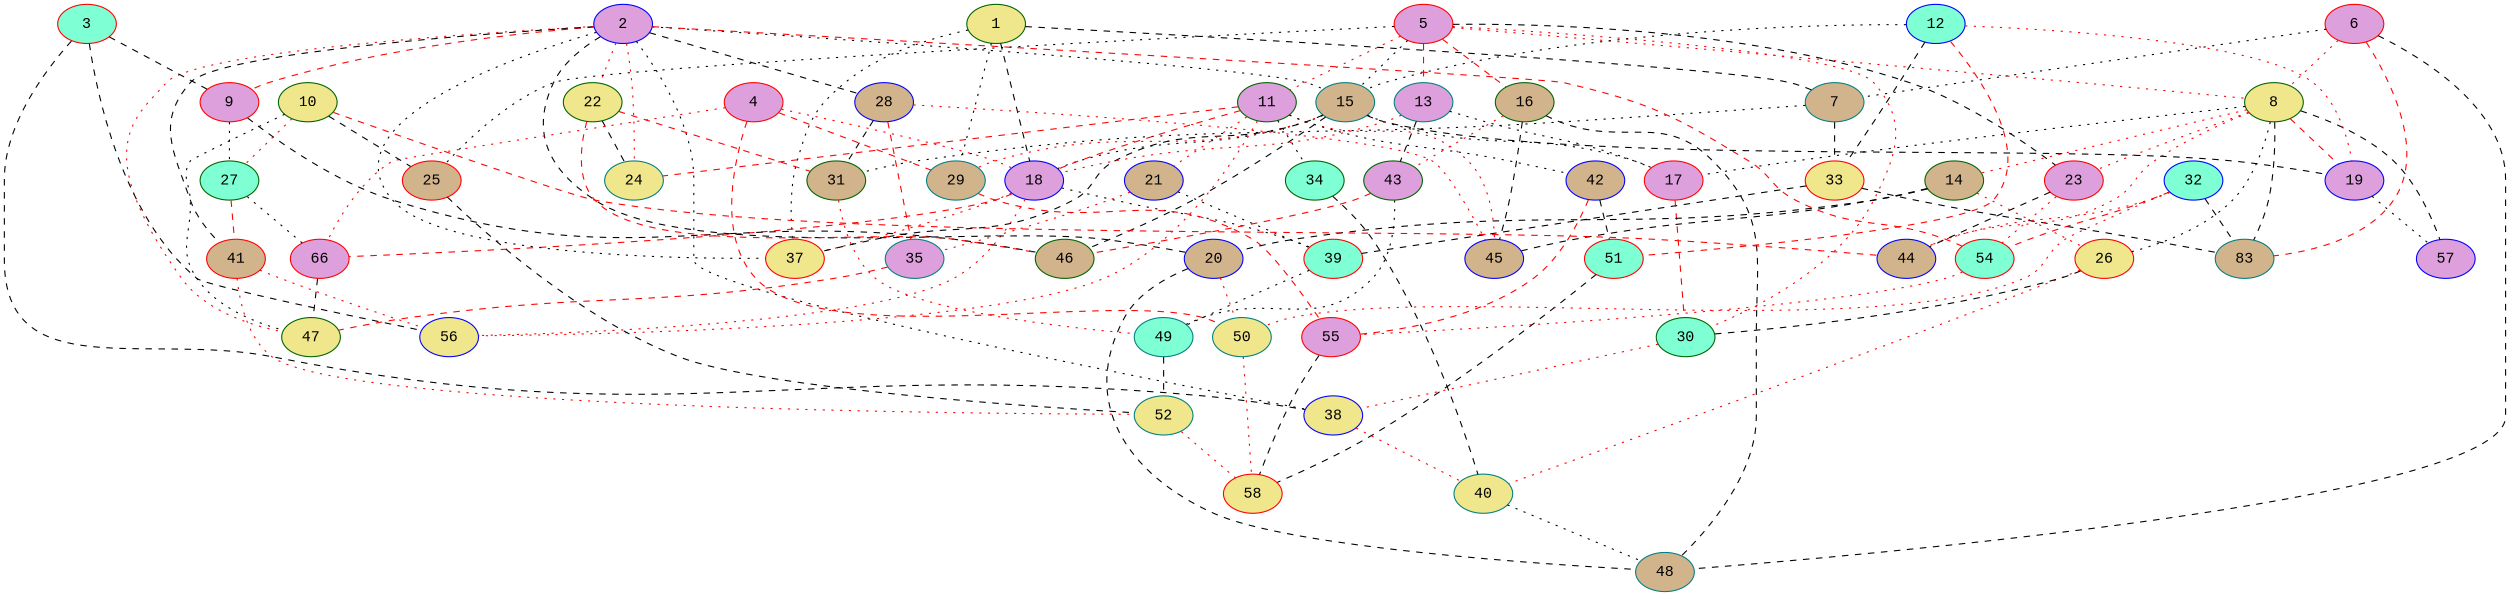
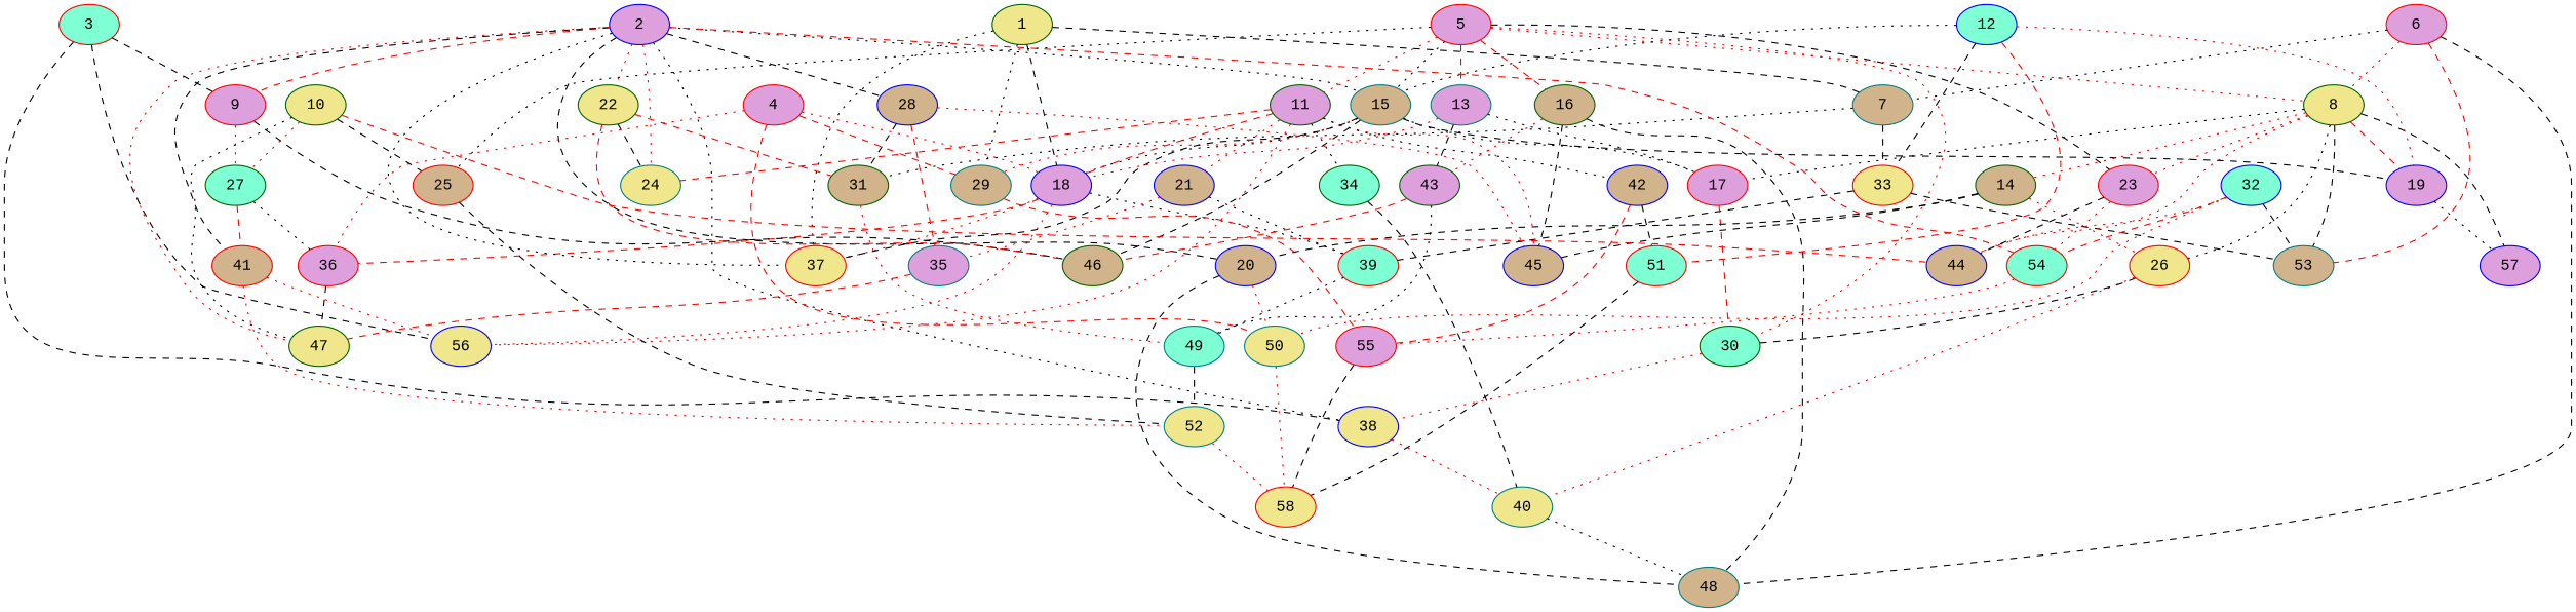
  graph {
    fontname="Liberation Mono"
    node [color=red fillcolor=tan fontname="Liberation Mono" style=filled]
    edge [color=black fontname="Liberation Mono" style=dotted weight=1.0]
    1 [color=darkgreen fillcolor=khaki]
    7 [color=teal]
    18 [color=blue fillcolor=plum]
    29 [color=teal]
    37 [fillcolor=khaki]
    33 [fillcolor=khaki]
    31 [color=darkgreen]
    56 [color=blue fillcolor=khaki]
-   36 [fillcolor=plum label=66]
+   36 [fillcolor=plum]
    39 [fillcolor=aquamarine]
    55 [fillcolor=plum]
    2 [color=blue fillcolor=plum]
    9 [fillcolor=plum]
    15 [color=teal]
    20 [color=blue]
    22 [color=darkgreen fillcolor=khaki]
    24 [color=teal fillcolor=khaki]
    28 [color=blue]
    38 [color=blue fillcolor=khaki]
    41
    47 [color=darkgreen fillcolor=khaki]
    54 [fillcolor=aquamarine]
    27 [color=darkgreen fillcolor=aquamarine]
    46 [color=darkgreen]
    17 [fillcolor=plum]
    19 [color=blue fillcolor=plum]
    50 [color=teal fillcolor=khaki]
    48 [color=teal]
    45 [color=blue]
    35 [color=teal fillcolor=plum]
    40 [color=teal fillcolor=khaki]
    52 [color=teal fillcolor=khaki]
    3 [fillcolor=aquamarine]
    51 [fillcolor=aquamarine]
    58 [fillcolor=khaki]
    4 [fillcolor=plum]
    5 [fillcolor=plum]
    8 [color=darkgreen fillcolor=khaki]
    11 [color=darkgreen fillcolor=plum]
    13 [color=teal fillcolor=plum]
    16 [color=darkgreen]
    23 [fillcolor=plum]
    25
    30 [color=darkgreen fillcolor=aquamarine]
-   53 [color=teal label=83]
+   53 [color=teal]
    14 [color=darkgreen]
    26 [fillcolor=khaki]
    44 [color=blue]
    57 [color=blue fillcolor=plum]
    21 [color=blue]
    34 [color=darkgreen fillcolor=aquamarine]
    42 [color=blue]
    43 [color=darkgreen fillcolor=plum]
    6 [fillcolor=plum]
    49 [color=teal fillcolor=aquamarine]
    10 [color=darkgreen fillcolor=khaki]
    12 [color=blue fillcolor=aquamarine]
    32 [color=blue fillcolor=aquamarine]
    1 -- 7 [style=dashed]
    1 -- 18 [style=dashed]
    1 -- 29
    1 -- 37
    7 -- 33 [style=dashed]
    7 -- 31
    18 -- 37 [color=red]
    18 -- 56 [color=red]
    18 -- 36 [color=red style=dashed]
    18 -- 39
    29 -- 55 [color=red style=dashed]
    33 -- 39 [style=dashed]
    33 -- 53 [style=dashed]
    31 -- 49 [color=red]
    36 -- 47 [style=dashed]
    39 -- 49
    55 -- 58 [style=dashed]
    2 -- 37
    2 -- 9 [color=red style=dashed]
    2 -- 15
    2 -- 20 [style=dashed]
    2 -- 22 [color=red]
    2 -- 24 [color=red weight=2.0]
    2 -- 28 [style=dashed]
    2 -- 38
    2 -- 41 [style=dashed]
    2 -- 47 [color=red]
    2 -- 54 [color=red style=dashed]
-   9 -- 27
+   9 -- 27 [color=red]
    9 -- 46 [style=dashed]
    15 -- 18 [weight=2.0]
    15 -- 29 [color=red]
    15 -- 37 [style=dashed]
    15 -- 46 [style=dashed]
    15 -- 17
    15 -- 19 [style=dashed]
    20 -- 50 [color=red]
    20 -- 48 [style=dashed]
    22 -- 31 [color=red style=dashed]
    22 -- 24 [style=dashed]
    22 -- 46 [color=red style=dashed]
    28 -- 31 [style=dashed]
    28 -- 45 [color=red]
    28 -- 35 [color=red style=dashed]
    38 -- 40 [color=red]
    41 -- 56 [color=red]
    41 -- 52 [color=red]
    54 -- 55 [color=red]
    27 -- 36
    27 -- 41 [color=red style=dashed]
    17 -- 30 [color=red style=dashed]
    19 -- 57
    50 -- 58 [color=red]
    35 -- 47 [color=red style=dashed]
    40 -- 48
    52 -- 58 [color=red]
    3 -- 56 [style=dashed]
    3 -- 9 [style=dashed]
    3 -- 38 [style=dashed]
    51 -- 58 [style=dashed]
    4 -- 18 [color=red]
    4 -- 29 [color=red style=dashed]
    4 -- 36 [color=red]
    4 -- 50 [color=red style=dashed]
    5 -- 15
    5 -- 8 [color=red]
    5 -- 11 [color=red]
    5 -- 13 [color=red style=dashed]
    5 -- 16 [color=red style=dashed]
    5 -- 23 [style=dashed]
    5 -- 25 [weight=2.0]
    5 -- 30 [color=red]
    8 -- 17
    8 -- 19 [color=red style=dashed]
    8 -- 23 [color=red]
    8 -- 53 [style=dashed]
    8 -- 14 [color=red]
    8 -- 26
    8 -- 44 [color=red]
    8 -- 57 [style=dashed weight=3.0]
    11 -- 18 [color=red style=dashed]
    11 -- 56 [color=red]
    11 -- 24 [color=red style=dashed]
    11 -- 45 [color=red]
    11 -- 21 [color=red weight=2.0]
    11 -- 34 [weight=3.0]
    11 -- 42 [weight=2.0]
    13 -- 18 [color=red]
    13 -- 17
    13 -- 43 [style=dashed]
    16 -- 48 [style=dashed]
    16 -- 45 [style=dashed]
    16 -- 43 [color=red]
    23 -- 54 [color=red]
    23 -- 44 [style=dashed]
    25 -- 52 [style=dashed]
    30 -- 38 [color=red]
    14 -- 20 [style=dashed]
    14 -- 45 [style=dashed]
    14 -- 26 [color=red]
    26 -- 40 [color=red]
    26 -- 30 [style=dashed]
    21 -- 39
    21 -- 35 [color=red]
    34 -- 40 [style=dashed]
    42 -- 55 [color=red style=dashed]
    42 -- 51 [style=dashed]
    43 -- 46 [color=red style=dashed]
    43 -- 49
    6 -- 7
    6 -- 48 [style=dashed]
    6 -- 8 [color=red]
    6 -- 53 [color=red style=dashed]
    49 -- 52 [style=dashed]
    10 -- 47
    10 -- 27 [color=red]
    10 -- 25 [style=dashed]
    10 -- 44 [color=red style=dashed]
    12 -- 33 [style=dashed]
    12 -- 15 [weight=2.0]
    12 -- 19 [color=red]
    12 -- 51 [color=red style=dashed]
    32 -- 54 [color=red style=dashed]
    32 -- 50 [color=red]
    32 -- 53 [style=dashed]
    32 -- 44 [color=red]
  }
